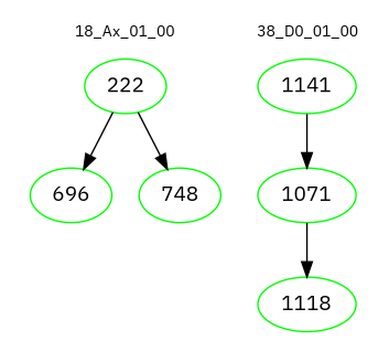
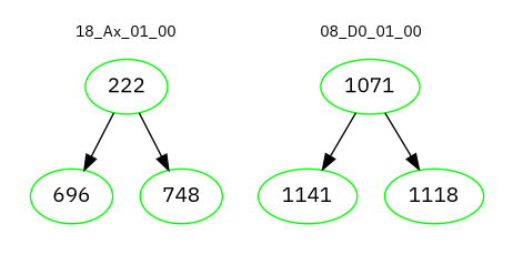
  digraph {
    fontname="IBM Plex Sans"
    node [color=green fontname="IBM Plex Sans"]
    edge [color=black fontname="IBM Plex Sans"]
    n1 [label=222]
    n2 [label=696]
    n3 [label=748]
    n4 [label=1071]
    n5 [label=1141]
    n6 [label=1118]
    subgraph cluster_1 {
      color=white
      fontsize=10
      label="18_Ax_01_00"
      n1
      n2
      n3
    }
    subgraph cluster_2 {
      color=white
      fontsize=10
-     label="38_D0_01_00"
+     label="08_D0_01_00"
      n4
      n5
      n6
    }
    n1 -> n2
    n1 -> n3
-   n5 -> n4
+   n4 -> n5
    n4 -> n6
  }
